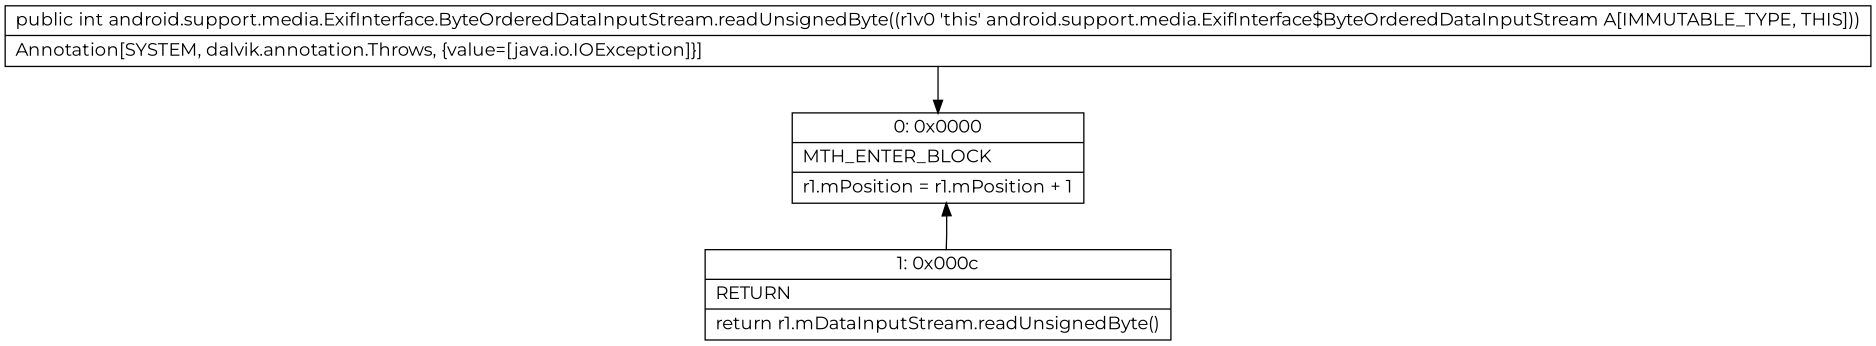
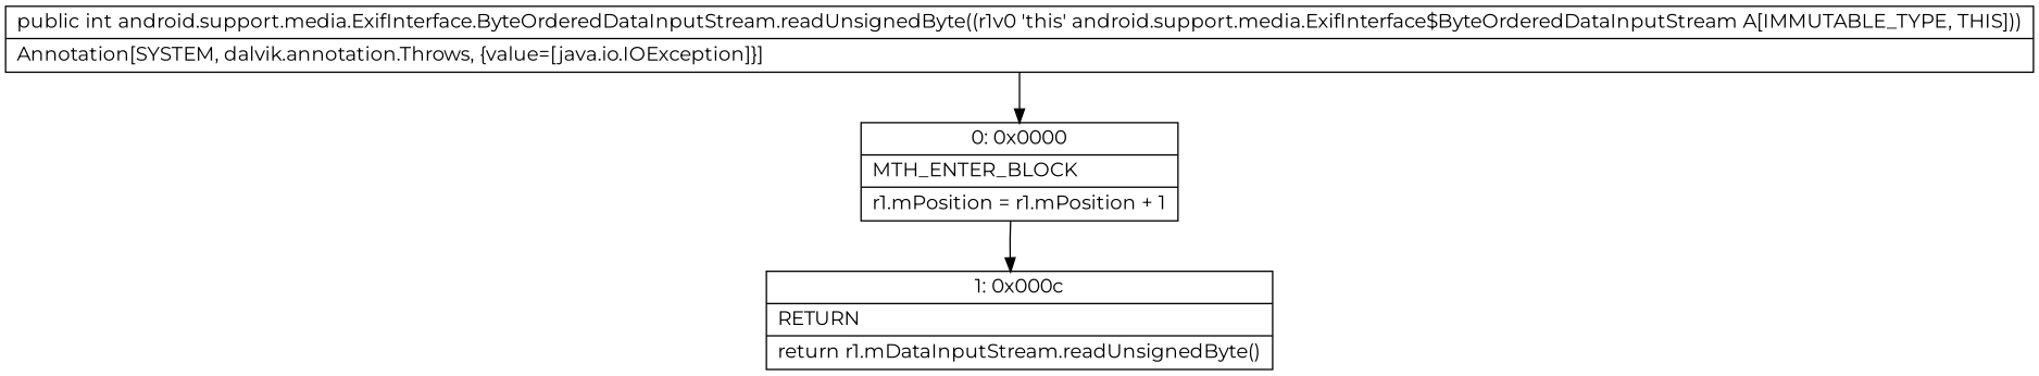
  digraph {
    fontname=Montserrat
    node [shape=record fontname=Montserrat]
    edge [fontname=Montserrat]
    n1 [label="{0\:\ 0x0000|MTH_ENTER_BLOCK\l|r1.mPosition = r1.mPosition + 1\l}"]
    n2 [label="{1\:\ 0x000c|RETURN\l|return r1.mDataInputStream.readUnsignedByte()\l}"]
    n3 [label="{public int android.support.media.ExifInterface.ByteOrderedDataInputStream.readUnsignedByte((r1v0 'this' android.support.media.ExifInterface$ByteOrderedDataInputStream A[IMMUTABLE_TYPE, THIS]))  | Annotation[SYSTEM, dalvik.annotation.Throws, \{value=[java.io.IOException]\}]\l}"]
-   n2 -> n1
+   n1 -> n2
    n3 -> n1
  }
